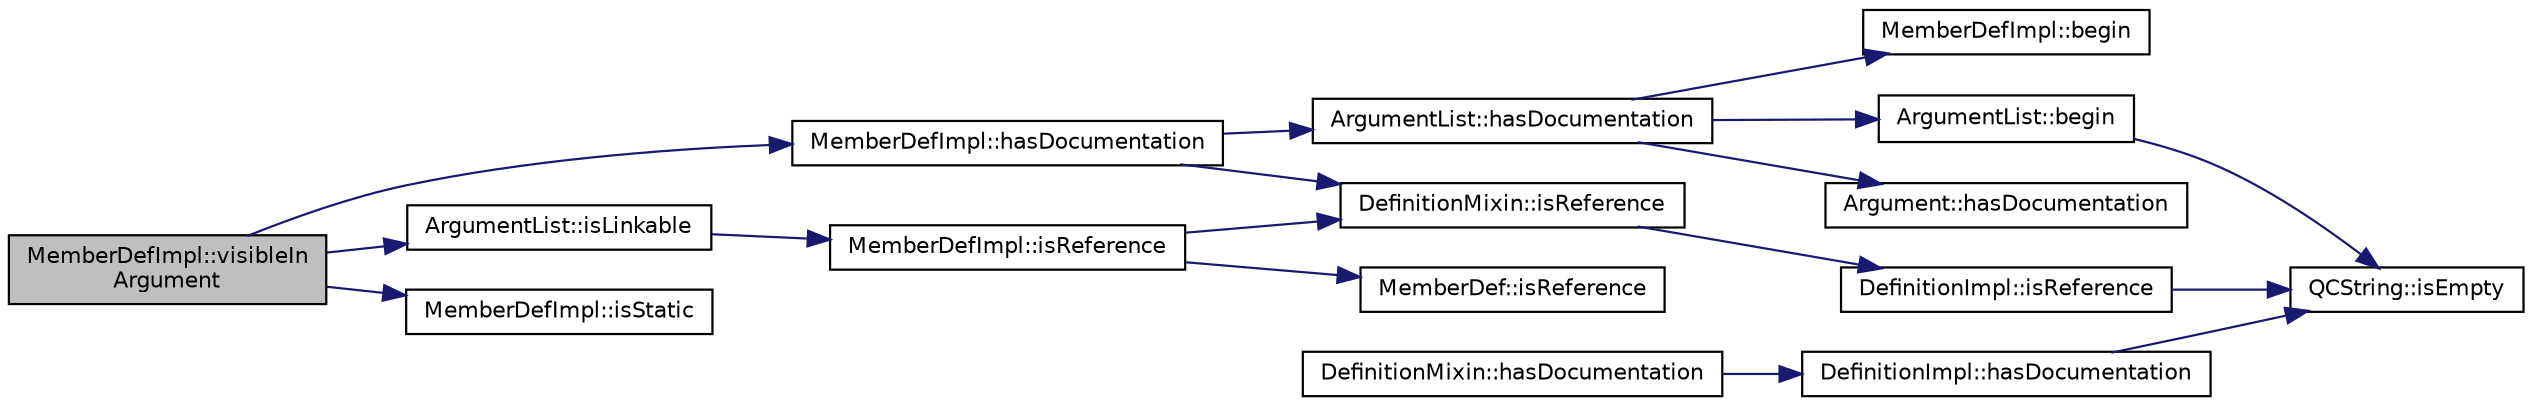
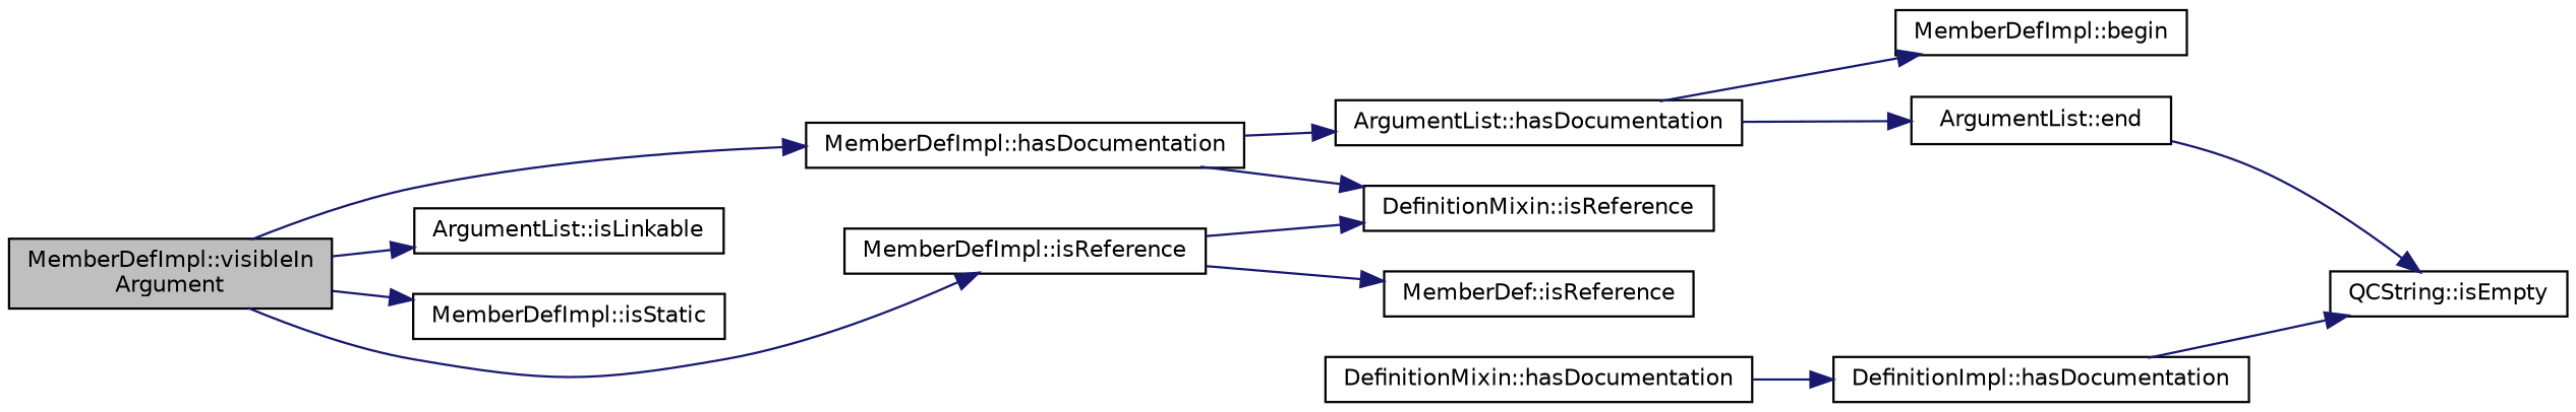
  digraph {
    rankdir=LR
    node [color=black fillcolor=white fontname=Helvetica fontsize=10 shape=record style=filled]
    edge [color=midnightblue fontname=Helvetica fontsize=10 labelfontname=Helvetica labelfontsize=10 style=solid]
    n1 [fillcolor=grey75 fontcolor=black height=0.2 label="MemberDefImpl::visibleIn\lArgument" width=0.4]
    n2 [height=0.2 label="MemberDefImpl::hasDocumentation" width=0.4]
    n3 [height=0.2 label="ArgumentList::isLinkable" width=0.4]
    n4 [height=0.2 label="MemberDefImpl::isStatic" width=0.4]
    n5 [height=0.2 label="ArgumentList::hasDocumentation" width=0.4]
    n6 [height=0.2 label="DefinitionMixin::isReference" width=0.4]
    n7 [height=0.2 label="MemberDefImpl::isReference" width=0.4]
    n8 [height=0.2 label="MemberDefImpl::begin" width=0.4]
-   n9 [height=0.2 label="ArgumentList::begin" width=0.4]
-   n10 [height=0.2 label="Argument::hasDocumentation" width=0.4]
+   n9 [height=0.2 label="ArgumentList::end" width=0.4]
    n11 [height=0.2 label="DefinitionMixin::hasDocumentation" width=0.4]
    n12 [height=0.2 label="DefinitionImpl::hasDocumentation" width=0.4]
    n13 [height=0.2 label="QCString::isEmpty" width=0.4]
    n14 [height=0.2 label="MemberDef::isReference" width=0.4]
-   n15 [height=0.2 label="DefinitionImpl::isReference" width=0.4]
    n1 -> n2
    n1 -> n3
    n1 -> n4
    n2 -> n5
    n2 -> n6
-   n3 -> n7
+   n1 -> n7
    n5 -> n8
    n5 -> n9
-   n5 -> n10
-   n6 -> n15
    n7 -> n6
    n7 -> n14
    n9 -> n13
    n11 -> n12
    n12 -> n13
-   n15 -> n13
  }
